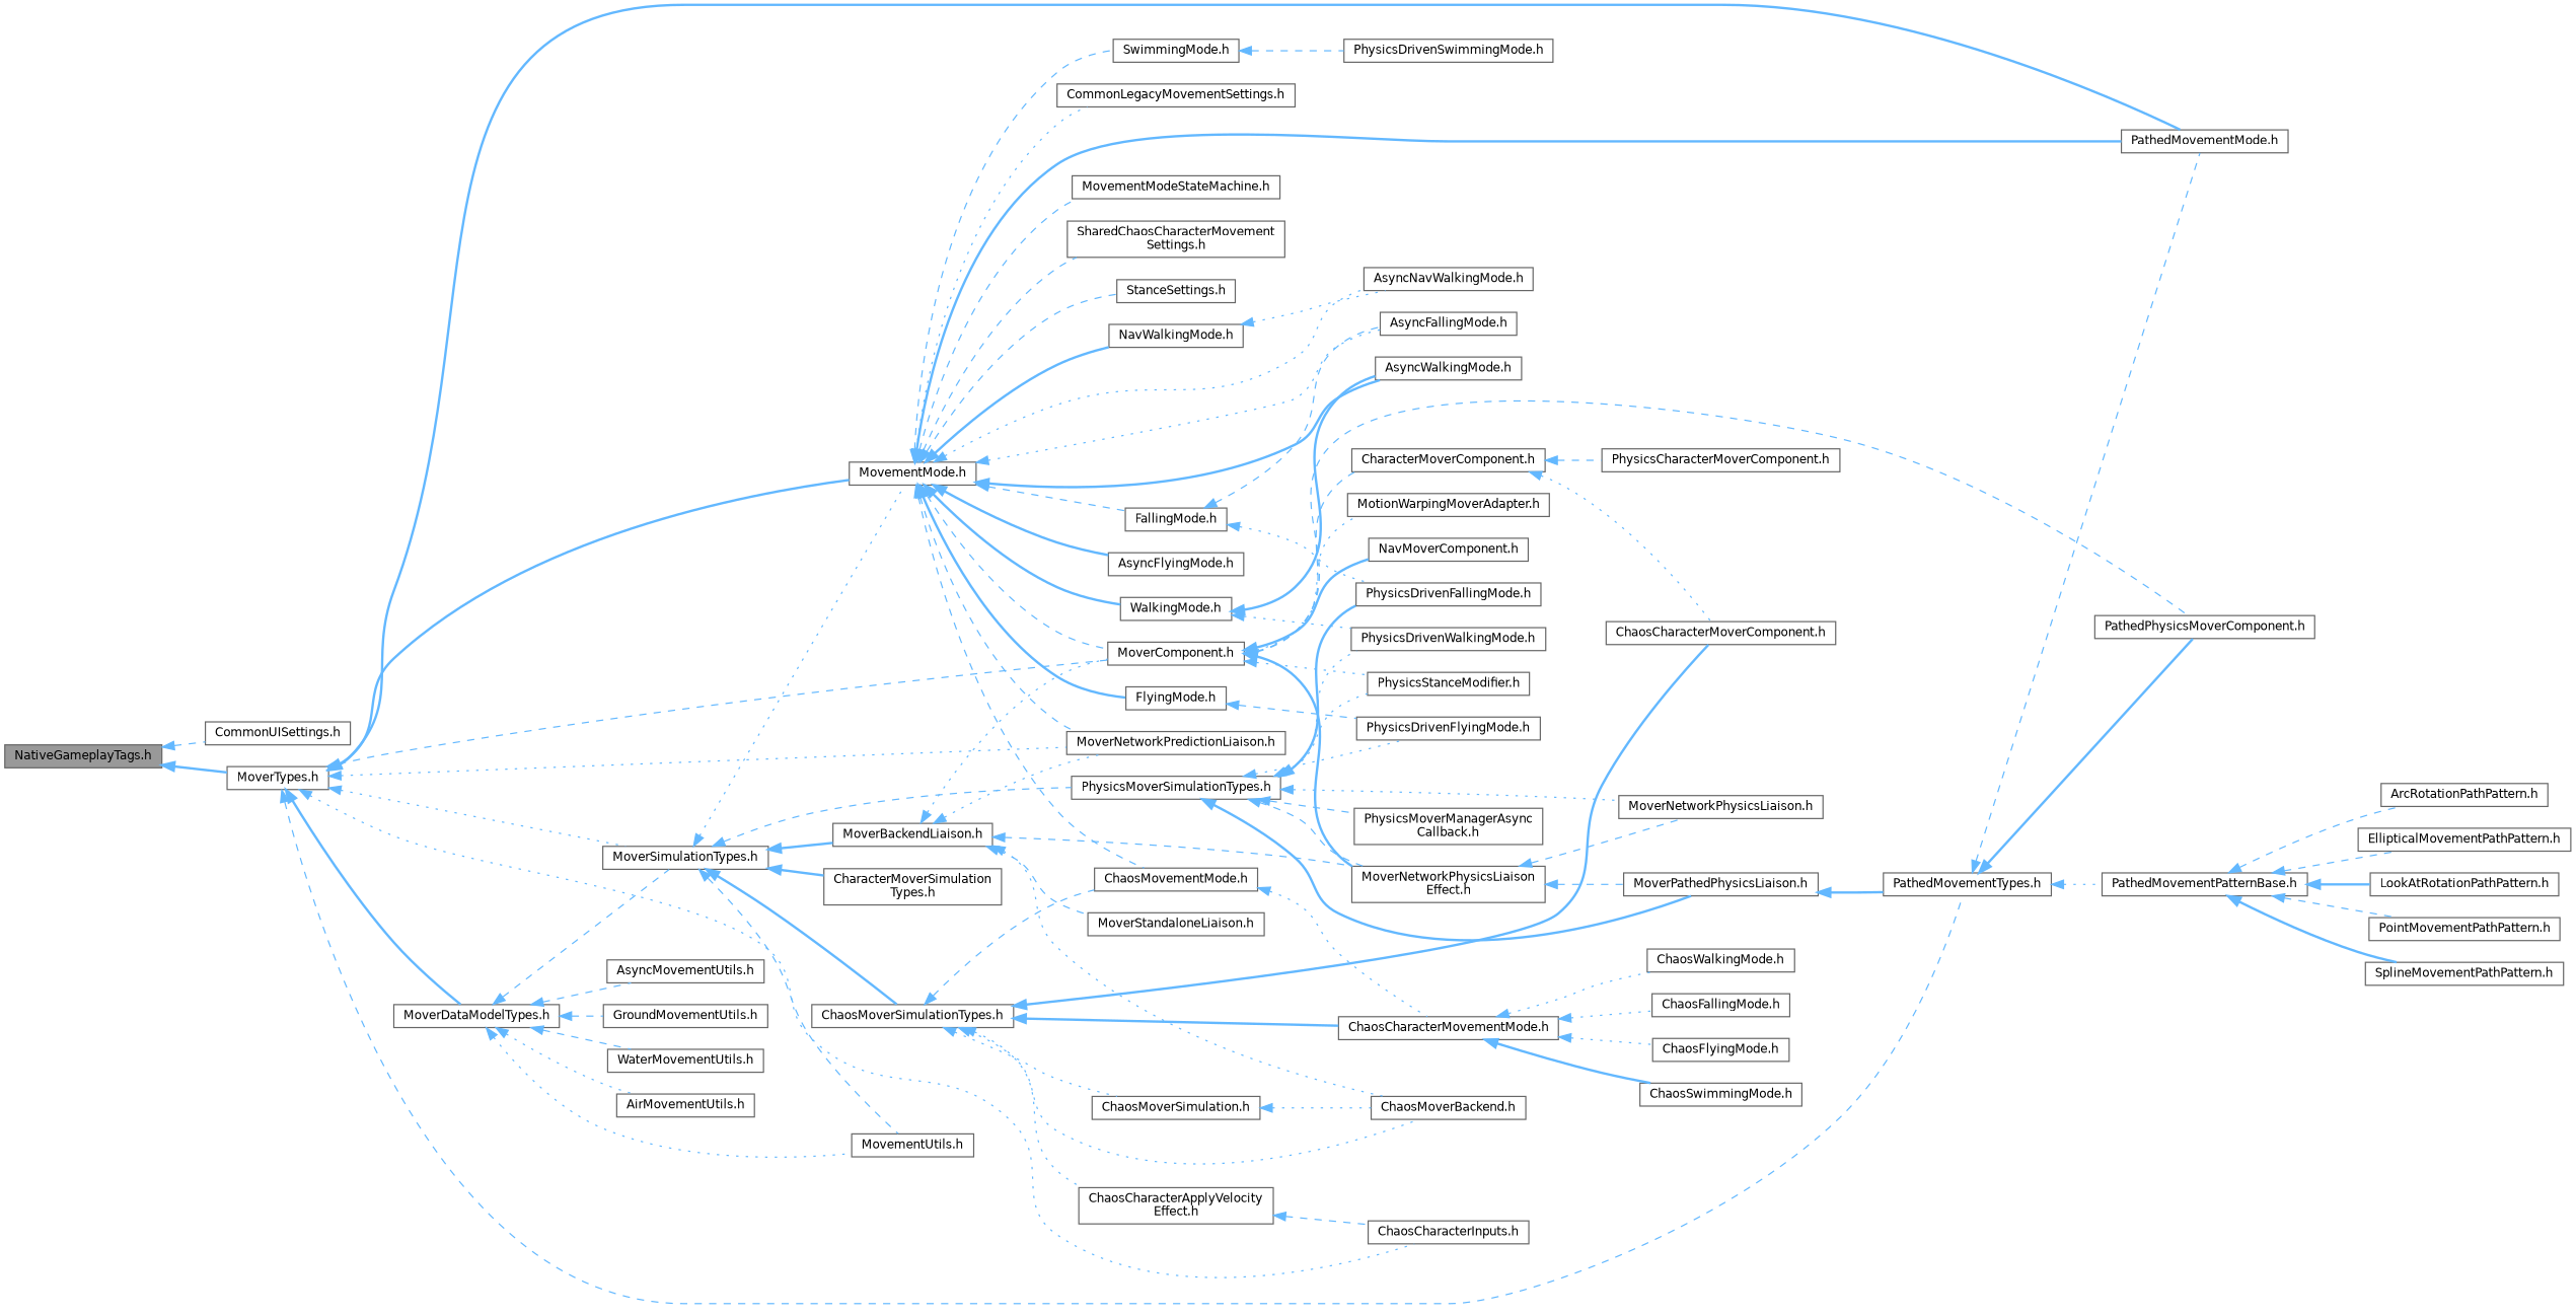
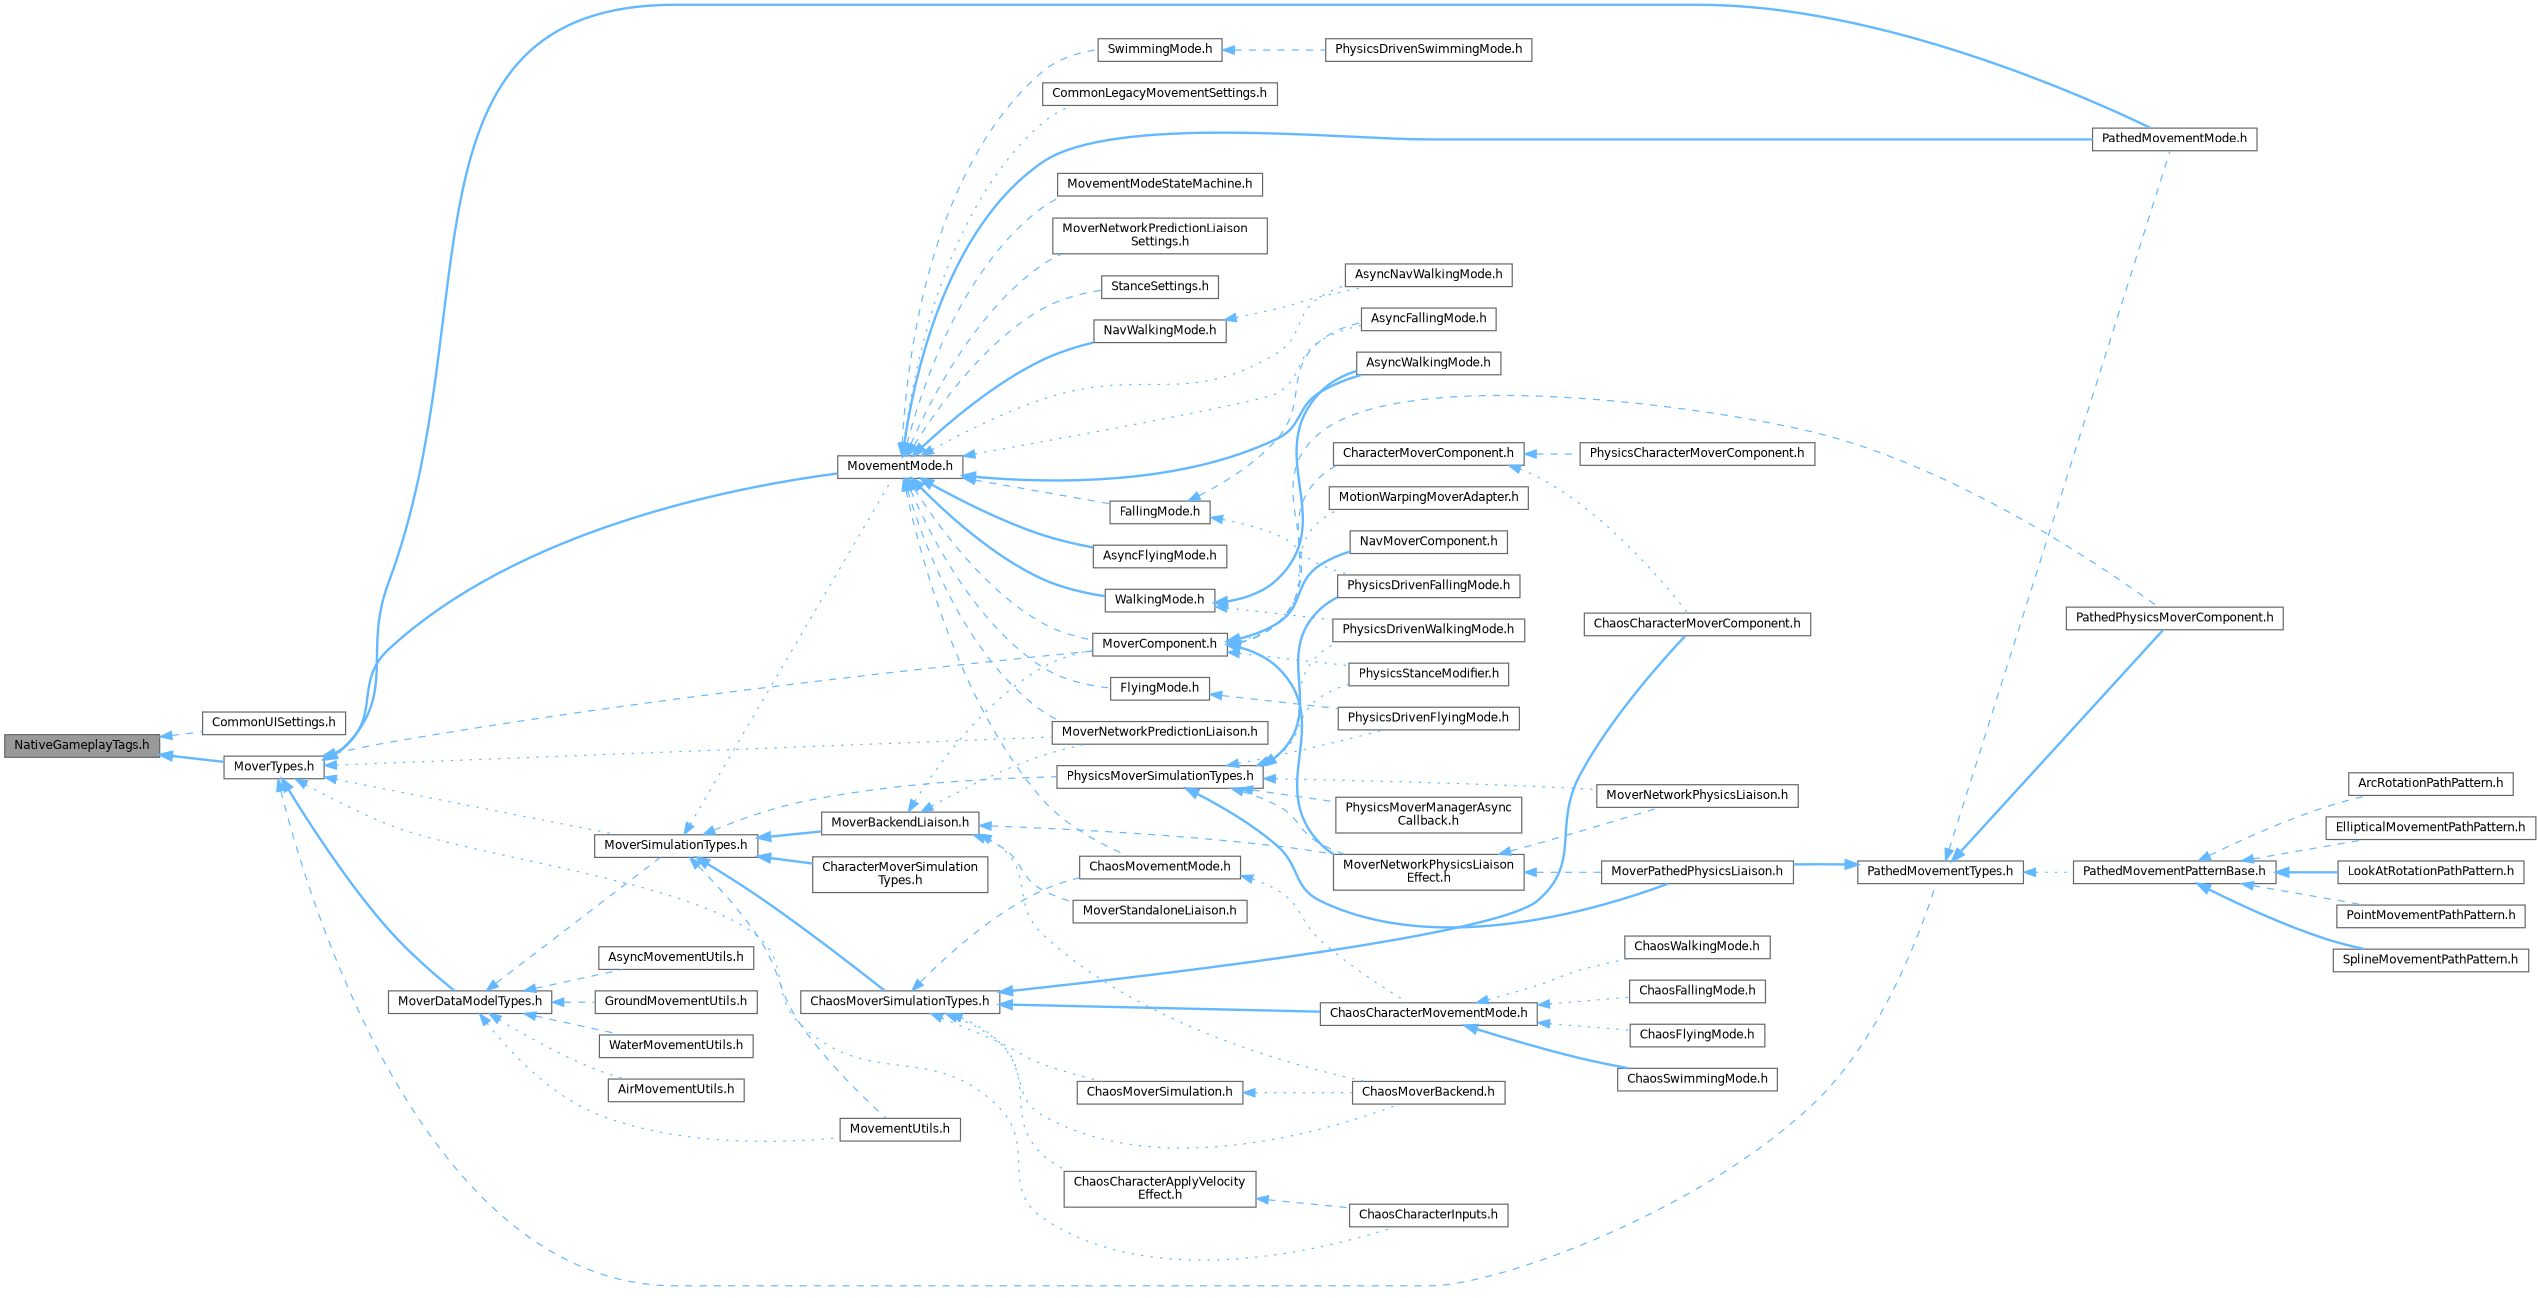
  digraph {
    rankdir=LR
    node [color=grey40 fillcolor=white fontname=Helvetica fontsize=10 shape=box style=filled]
    edge [color=steelblue1 dir=back fontname=Helvetica fontsize=10 labelfontname=Helvetica labelfontsize=10 style=dashed]
    n1 [color=gray40 fillcolor=grey60 fontcolor=black height=0.2 label="NativeGameplayTags.h" width=0.4]
    n2 [height=0.2 label="CommonUISettings.h" width=0.4]
    n3 [height=0.2 label="MoverTypes.h" width=0.4]
    n4 [height=0.2 label="ChaosCharacterInputs.h" width=0.4]
    n5 [height=0.2 label="MovementMode.h" width=0.4]
    n6 [height=0.2 label="MoverComponent.h" width=0.4]
    n7 [height=0.2 label="MoverNetworkPredictionLiaison.h" width=0.4]
    n8 [height=0.2 label="PathedMovementMode.h" width=0.4]
    n9 [height=0.2 label="MoverDataModelTypes.h" width=0.4]
    n10 [height=0.2 label="MoverSimulationTypes.h" width=0.4]
    n11 [height=0.2 label="PathedMovementTypes.h" width=0.4]
    n12 [height=0.2 label="AsyncFallingMode.h" width=0.4]
    n13 [height=0.2 label="AsyncFlyingMode.h" width=0.4]
    n14 [height=0.2 label="AsyncNavWalkingMode.h" width=0.4]
    n15 [height=0.2 label="AsyncWalkingMode.h" width=0.4]
    n16 [height=0.2 label="ChaosMovementMode.h" width=0.4]
    n17 [height=0.2 label="CommonLegacyMovementSettings.h" width=0.4]
    n18 [height=0.2 label="FallingMode.h" width=0.4]
    n19 [height=0.2 label="FlyingMode.h" width=0.4]
    n20 [height=0.2 label="MovementModeStateMachine.h" width=0.4]
    n21 [height=0.2 label="NavWalkingMode.h" width=0.4]
-   n22 [height=0.2 label="SharedChaosCharacterMovement\lSettings.h" width=0.4]
+   n22 [height=0.2 label="MoverNetworkPredictionLiaison\lSettings.h" width=0.4]
    n23 [height=0.2 label="StanceSettings.h" width=0.4]
    n24 [height=0.2 label="SwimmingMode.h" width=0.4]
    n25 [height=0.2 label="WalkingMode.h" width=0.4]
    n26 [height=0.2 label="CharacterMoverComponent.h" width=0.4]
    n27 [height=0.2 label="MotionWarpingMoverAdapter.h" width=0.4]
    n28 [height=0.2 label="MoverNetworkPhysicsLiaison\lEffect.h" width=0.4]
    n29 [height=0.2 label="NavMoverComponent.h" width=0.4]
    n30 [height=0.2 label="PathedPhysicsMoverComponent.h" width=0.4]
    n31 [height=0.2 label="PhysicsStanceModifier.h" width=0.4]
    n32 [height=0.2 label="AirMovementUtils.h" width=0.4]
    n33 [height=0.2 label="AsyncMovementUtils.h" width=0.4]
    n34 [height=0.2 label="GroundMovementUtils.h" width=0.4]
    n35 [height=0.2 label="MovementUtils.h" width=0.4]
    n36 [height=0.2 label="WaterMovementUtils.h" width=0.4]
    n37 [height=0.2 label="ChaosMoverSimulationTypes.h" width=0.4]
    n38 [height=0.2 label="CharacterMoverSimulation\lTypes.h" width=0.4]
    n39 [height=0.2 label="MoverBackendLiaison.h" width=0.4]
    n40 [height=0.2 label="PhysicsMoverSimulationTypes.h" width=0.4]
    n41 [height=0.2 label="MoverPathedPhysicsLiaison.h" width=0.4]
    n42 [height=0.2 label="PathedMovementPatternBase.h" width=0.4]
    n43 [height=0.2 label="ChaosCharacterMovementMode.h" width=0.4]
    n44 [height=0.2 label="PhysicsDrivenFallingMode.h" width=0.4]
    n45 [height=0.2 label="PhysicsDrivenFlyingMode.h" width=0.4]
    n46 [height=0.2 label="PhysicsDrivenSwimmingMode.h" width=0.4]
    n47 [height=0.2 label="PhysicsDrivenWalkingMode.h" width=0.4]
    n48 [height=0.2 label="ChaosFallingMode.h" width=0.4]
    n49 [height=0.2 label="ChaosFlyingMode.h" width=0.4]
    n50 [height=0.2 label="ChaosSwimmingMode.h" width=0.4]
    n51 [height=0.2 label="ChaosWalkingMode.h" width=0.4]
    n52 [height=0.2 label="ChaosCharacterMoverComponent.h" width=0.4]
    n53 [height=0.2 label="PhysicsCharacterMoverComponent.h" width=0.4]
    n54 [height=0.2 label="MoverNetworkPhysicsLiaison.h" width=0.4]
    n55 [height=0.2 label="ChaosCharacterApplyVelocity\lEffect.h" width=0.4]
    n56 [height=0.2 label="ChaosMoverBackend.h" width=0.4]
    n57 [height=0.2 label="ChaosMoverSimulation.h" width=0.4]
    n58 [height=0.2 label="MoverStandaloneLiaison.h" width=0.4]
    n59 [height=0.2 label="PhysicsMoverManagerAsync\lCallback.h" width=0.4]
    n60 [height=0.2 label="ArcRotationPathPattern.h" width=0.4]
    n61 [height=0.2 label="EllipticalMovementPathPattern.h" width=0.4]
    n62 [height=0.2 label="LookAtRotationPathPattern.h" width=0.4]
    n63 [height=0.2 label="PointMovementPathPattern.h" width=0.4]
    n64 [height=0.2 label="SplineMovementPathPattern.h" width=0.4]
    n1 -> n2
    n1 -> n3 [style=bold]
    n3 -> n4 [style=dotted]
    n3 -> n5 [style=bold]
    n3 -> n6
    n3 -> n7 [style=dotted]
    n3 -> n8 [style=bold]
    n3 -> n9 [style=bold]
    n3 -> n10 [style=dotted]
    n3 -> n11
    n5 -> n6
    n5 -> n7
    n5 -> n8 [style=bold]
    n5 -> n12 [style=dotted]
    n5 -> n13 [style=bold]
    n5 -> n14 [style=dotted]
    n5 -> n15 [style=bold]
    n5 -> n16
    n5 -> n17 [style=dotted]
    n5 -> n18
-   n5 -> n19 [style=bold]
+   n5 -> n19
    n5 -> n20
    n5 -> n21 [style=bold]
    n5 -> n22
    n5 -> n23
    n5 -> n24
    n5 -> n25 [style=bold]
    n6 -> n26
    n6 -> n27 [style=dotted]
    n6 -> n28 [style=bold]
    n6 -> n29 [style=bold]
    n6 -> n30
    n6 -> n31 [style=dotted]
    n9 -> n10
    n9 -> n32 [style=dotted]
    n9 -> n33
    n9 -> n34
    n9 -> n35 [style=dotted]
    n9 -> n36
    n10 -> n5 [style=dotted]
    n10 -> n35
    n10 -> n37 [style=bold]
    n10 -> n38 [style=bold]
    n10 -> n39 [style=bold]
    n10 -> n40
    n11 -> n8
    n11 -> n30 [style=bold]
-   n41 -> n11 [style=bold]
+   n11 -> n41 [style=bold]
    n11 -> n42 [style=dotted]
    n16 -> n43 [style=dotted]
    n18 -> n12
    n18 -> n44 [style=dotted]
    n19 -> n45
    n21 -> n14 [style=dotted]
    n24 -> n46
    n25 -> n15 [style=bold]
    n25 -> n47 [style=dotted]
    n26 -> n52 [style=dotted]
    n26 -> n53
    n28 -> n41
    n28 -> n54
    n37 -> n16
    n37 -> n43 [style=bold]
    n37 -> n52 [style=bold]
    n37 -> n55 [style=dotted]
    n37 -> n56 [style=dotted]
    n37 -> n57 [style=dotted]
    n39 -> n6 [style=dotted]
    n39 -> n7 [style=dotted]
    n39 -> n28
    n39 -> n56 [style=dotted]
    n39 -> n58
    n40 -> n28
    n40 -> n31 [style=dotted]
    n40 -> n41 [style=bold]
    n40 -> n44 [style=bold]
    n40 -> n45 [style=dotted]
    n40 -> n47 [style=dotted]
    n40 -> n54 [style=dotted]
    n40 -> n59
    n42 -> n60
    n42 -> n61
    n42 -> n62 [style=bold]
    n42 -> n63
    n42 -> n64 [style=bold]
    n43 -> n48 [style=dotted]
    n43 -> n49 [style=dotted]
    n43 -> n50 [style=bold]
    n43 -> n51 [style=dotted]
    n55 -> n4
    n57 -> n56 [style=dotted]
  }
